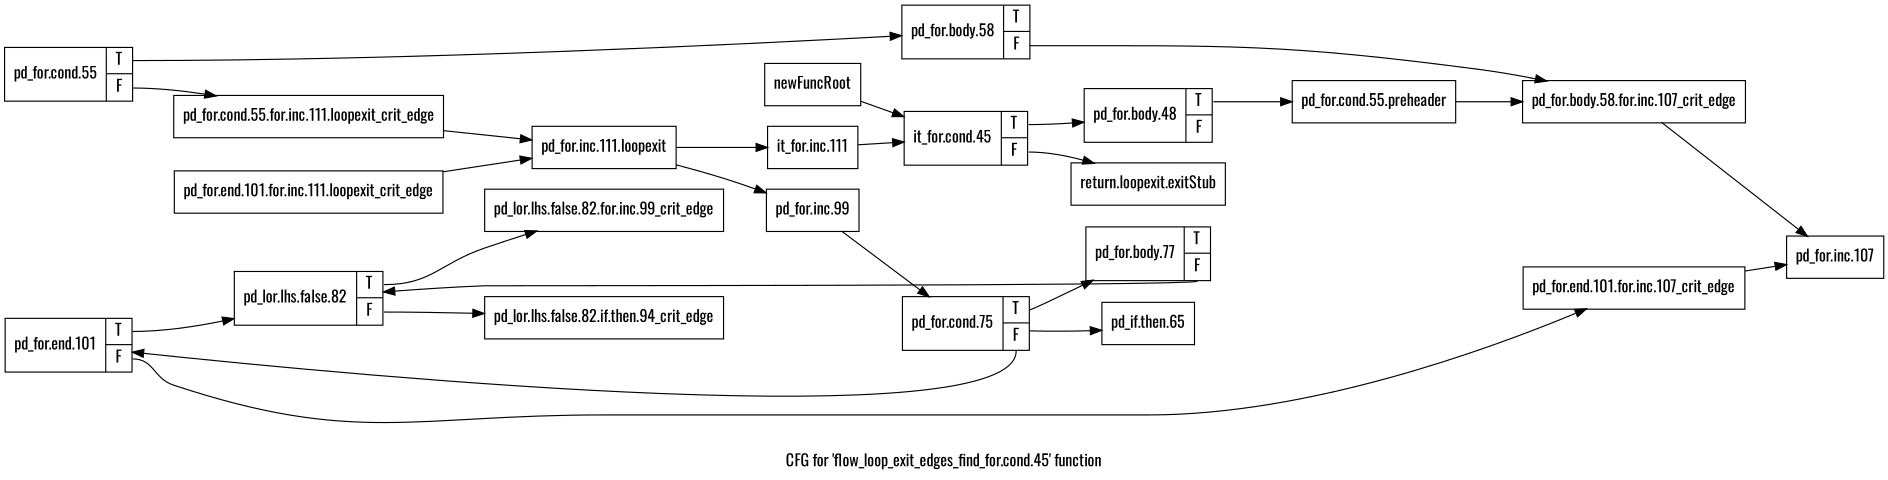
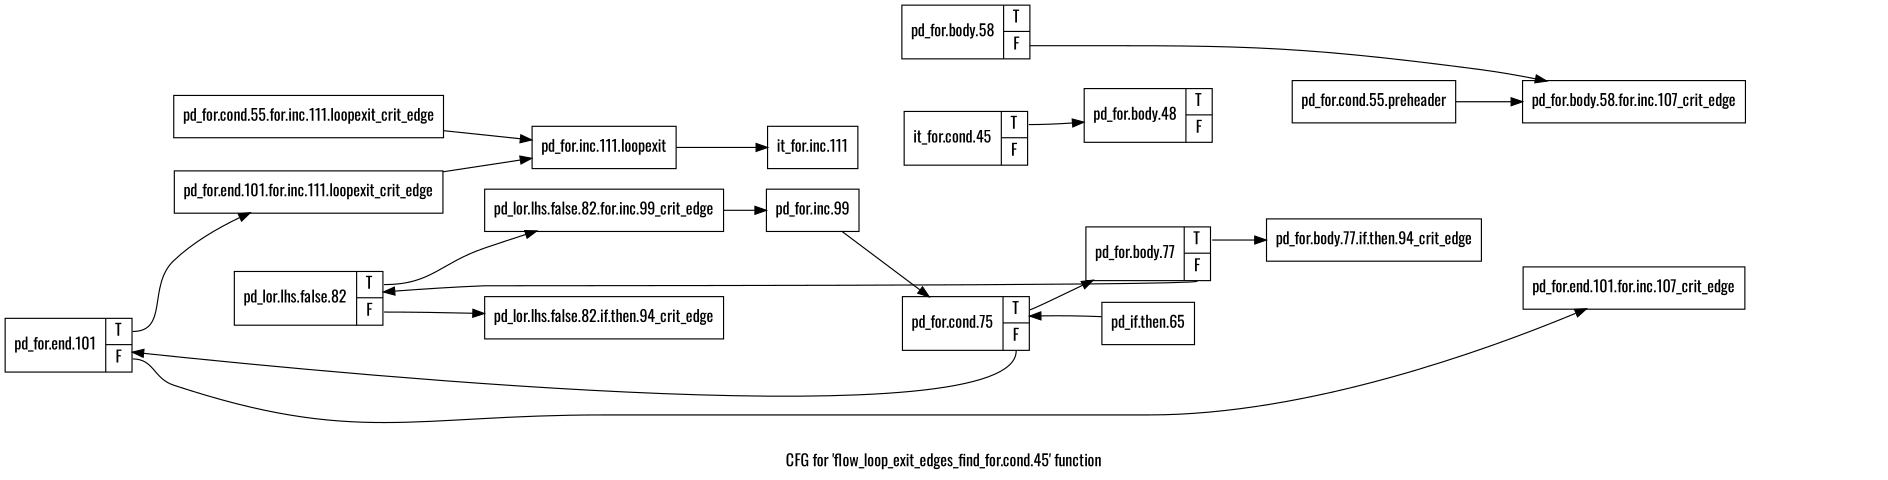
  digraph {
    fontname=Oswald
    label="CFG for 'flow_loop_exit_edges_find_for.cond.45' function"
    rankdir=LR
    node [fontname=Oswald shape=record]
    edge [fontname=Oswald]
-   n1 [label="{newFuncRoot}"]
    n2 [label="{it_for.cond.45|{<s0>T|<s1>F}}"]
-   n3 [label="{return.loopexit.exitStub}"]
    n4 [label="{pd_for.body.48|{<s0>T|<s1>F}}"]
    n5 [label="{pd_for.cond.55.preheader}"]
    n6 [label="{pd_for.body.58.for.inc.107_crit_edge}"]
-   n7 [label="{pd_for.cond.55|{<s0>T|<s1>F}}"]
    n8 [label="{pd_for.body.58|{<s0>T|<s1>F}}"]
    n9 [label="{pd_for.cond.55.for.inc.111.loopexit_crit_edge}"]
    n10 [label="{it_for.inc.111}"]
    n11 [label="{pd_for.inc.111.loopexit}"]
    n12 [label="{pd_if.then.65}"]
    n13 [label="{pd_for.cond.75|{<s0>T|<s1>F}}"]
-   n14 [label="{pd_for.inc.107}"]
    n15 [label="{pd_for.body.77|{<s0>T|<s1>F}}"]
    n16 [label="{pd_for.end.101|{<s0>T|<s1>F}}"]
+   n17 [label="{pd_for.body.77.if.then.94_crit_edge}"]
    n18 [label="{pd_lor.lhs.false.82|{<s0>T|<s1>F}}"]
    n19 [label="{pd_for.end.101.for.inc.111.loopexit_crit_edge}"]
    n20 [label="{pd_for.end.101.for.inc.107_crit_edge}"]
    n21 [label="{pd_lor.lhs.false.82.for.inc.99_crit_edge}"]
    n22 [label="{pd_lor.lhs.false.82.if.then.94_crit_edge}"]
    n23 [label="{pd_for.inc.99}"]
-   n1 -> n2
-   n2 -> n3 [tailport=s1]
    n2 -> n4 [tailport=s0]
-   n4 -> n5 [tailport=s0]
    n5 -> n6
-   n6 -> n14
-   n7 -> n8 [tailport=s0]
-   n7 -> n9 [tailport=s1]
    n8 -> n6 [tailport=s1]
    n9 -> n11
-   n10 -> n2
    n11 -> n10
-   n13 -> n12
+   n12 -> n13
    n13 -> n15 [tailport=s0]
    n13 -> n16 [tailport=s1]
+   n15 -> n17 [tailport=s0]
    n15 -> n18 [tailport=s1]
-   n16 -> n18 [tailport=s0]
+   n16 -> n19 [tailport=s0]
    n16 -> n20 [tailport=s1]
    n18 -> n21 [tailport=s0]
    n18 -> n22 [tailport=s1]
    n19 -> n11
-   n20 -> n14
-   n11 -> n23
+   n21 -> n23
    n23 -> n13
  }
